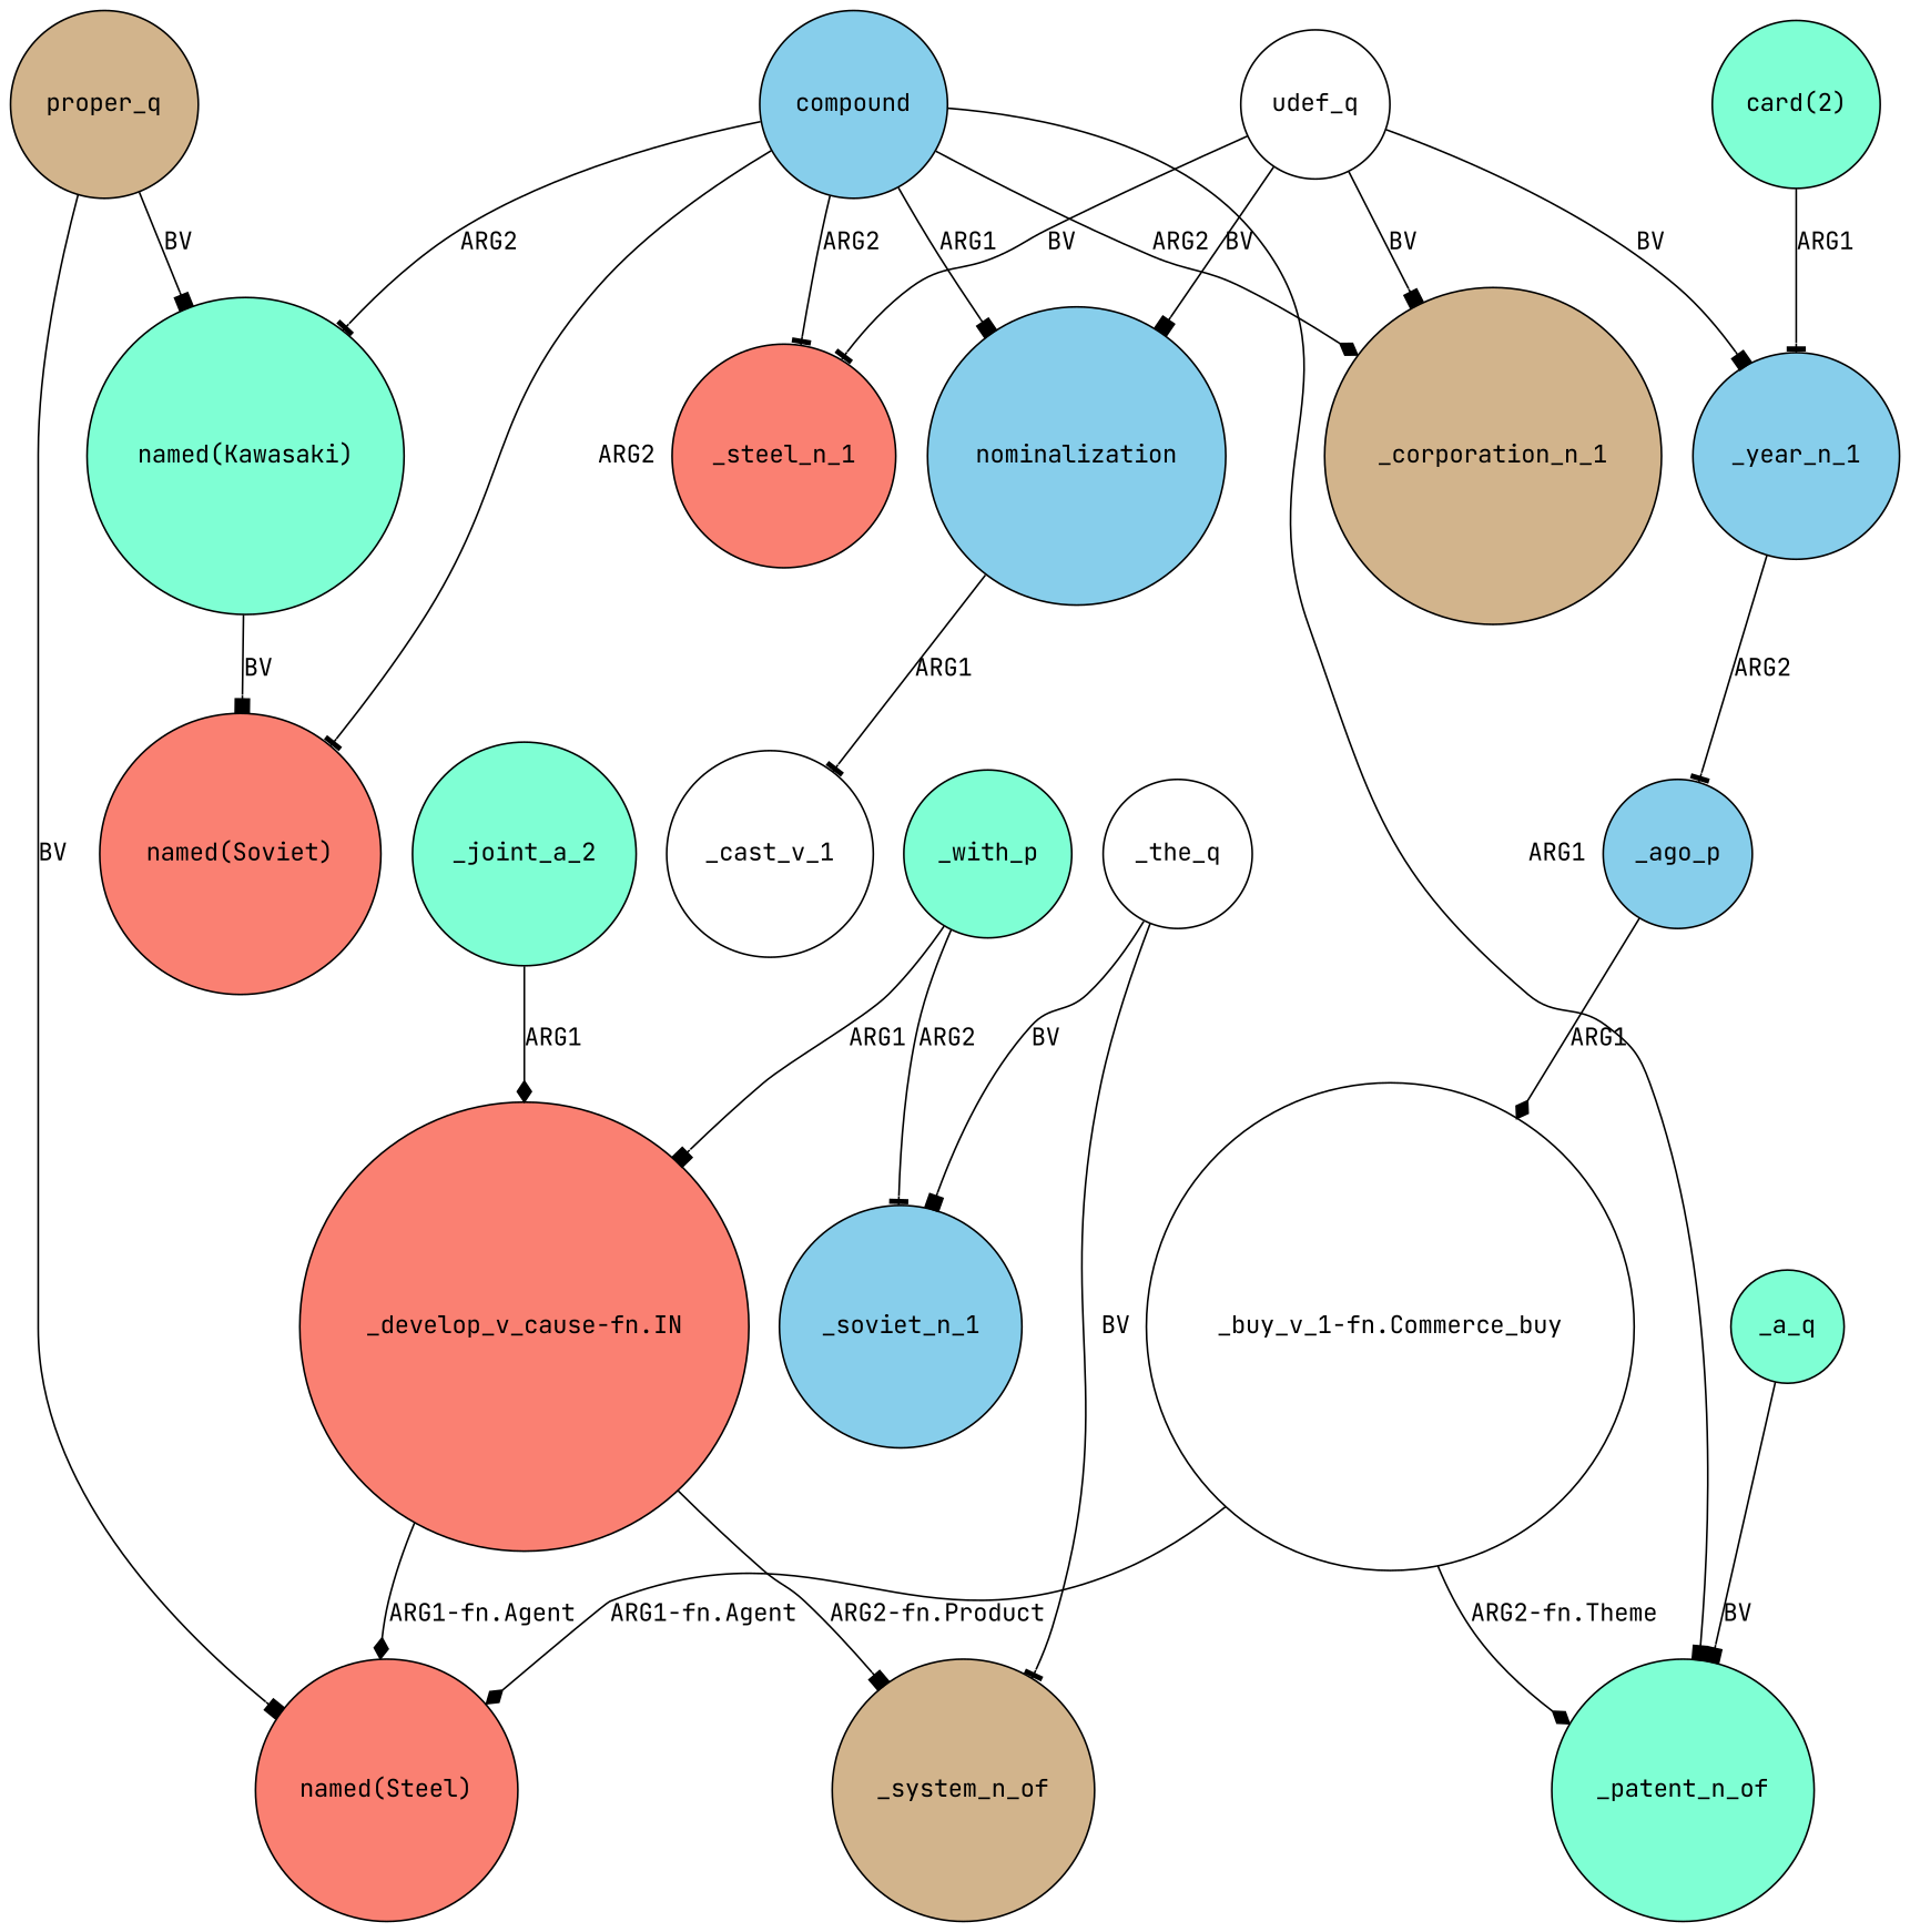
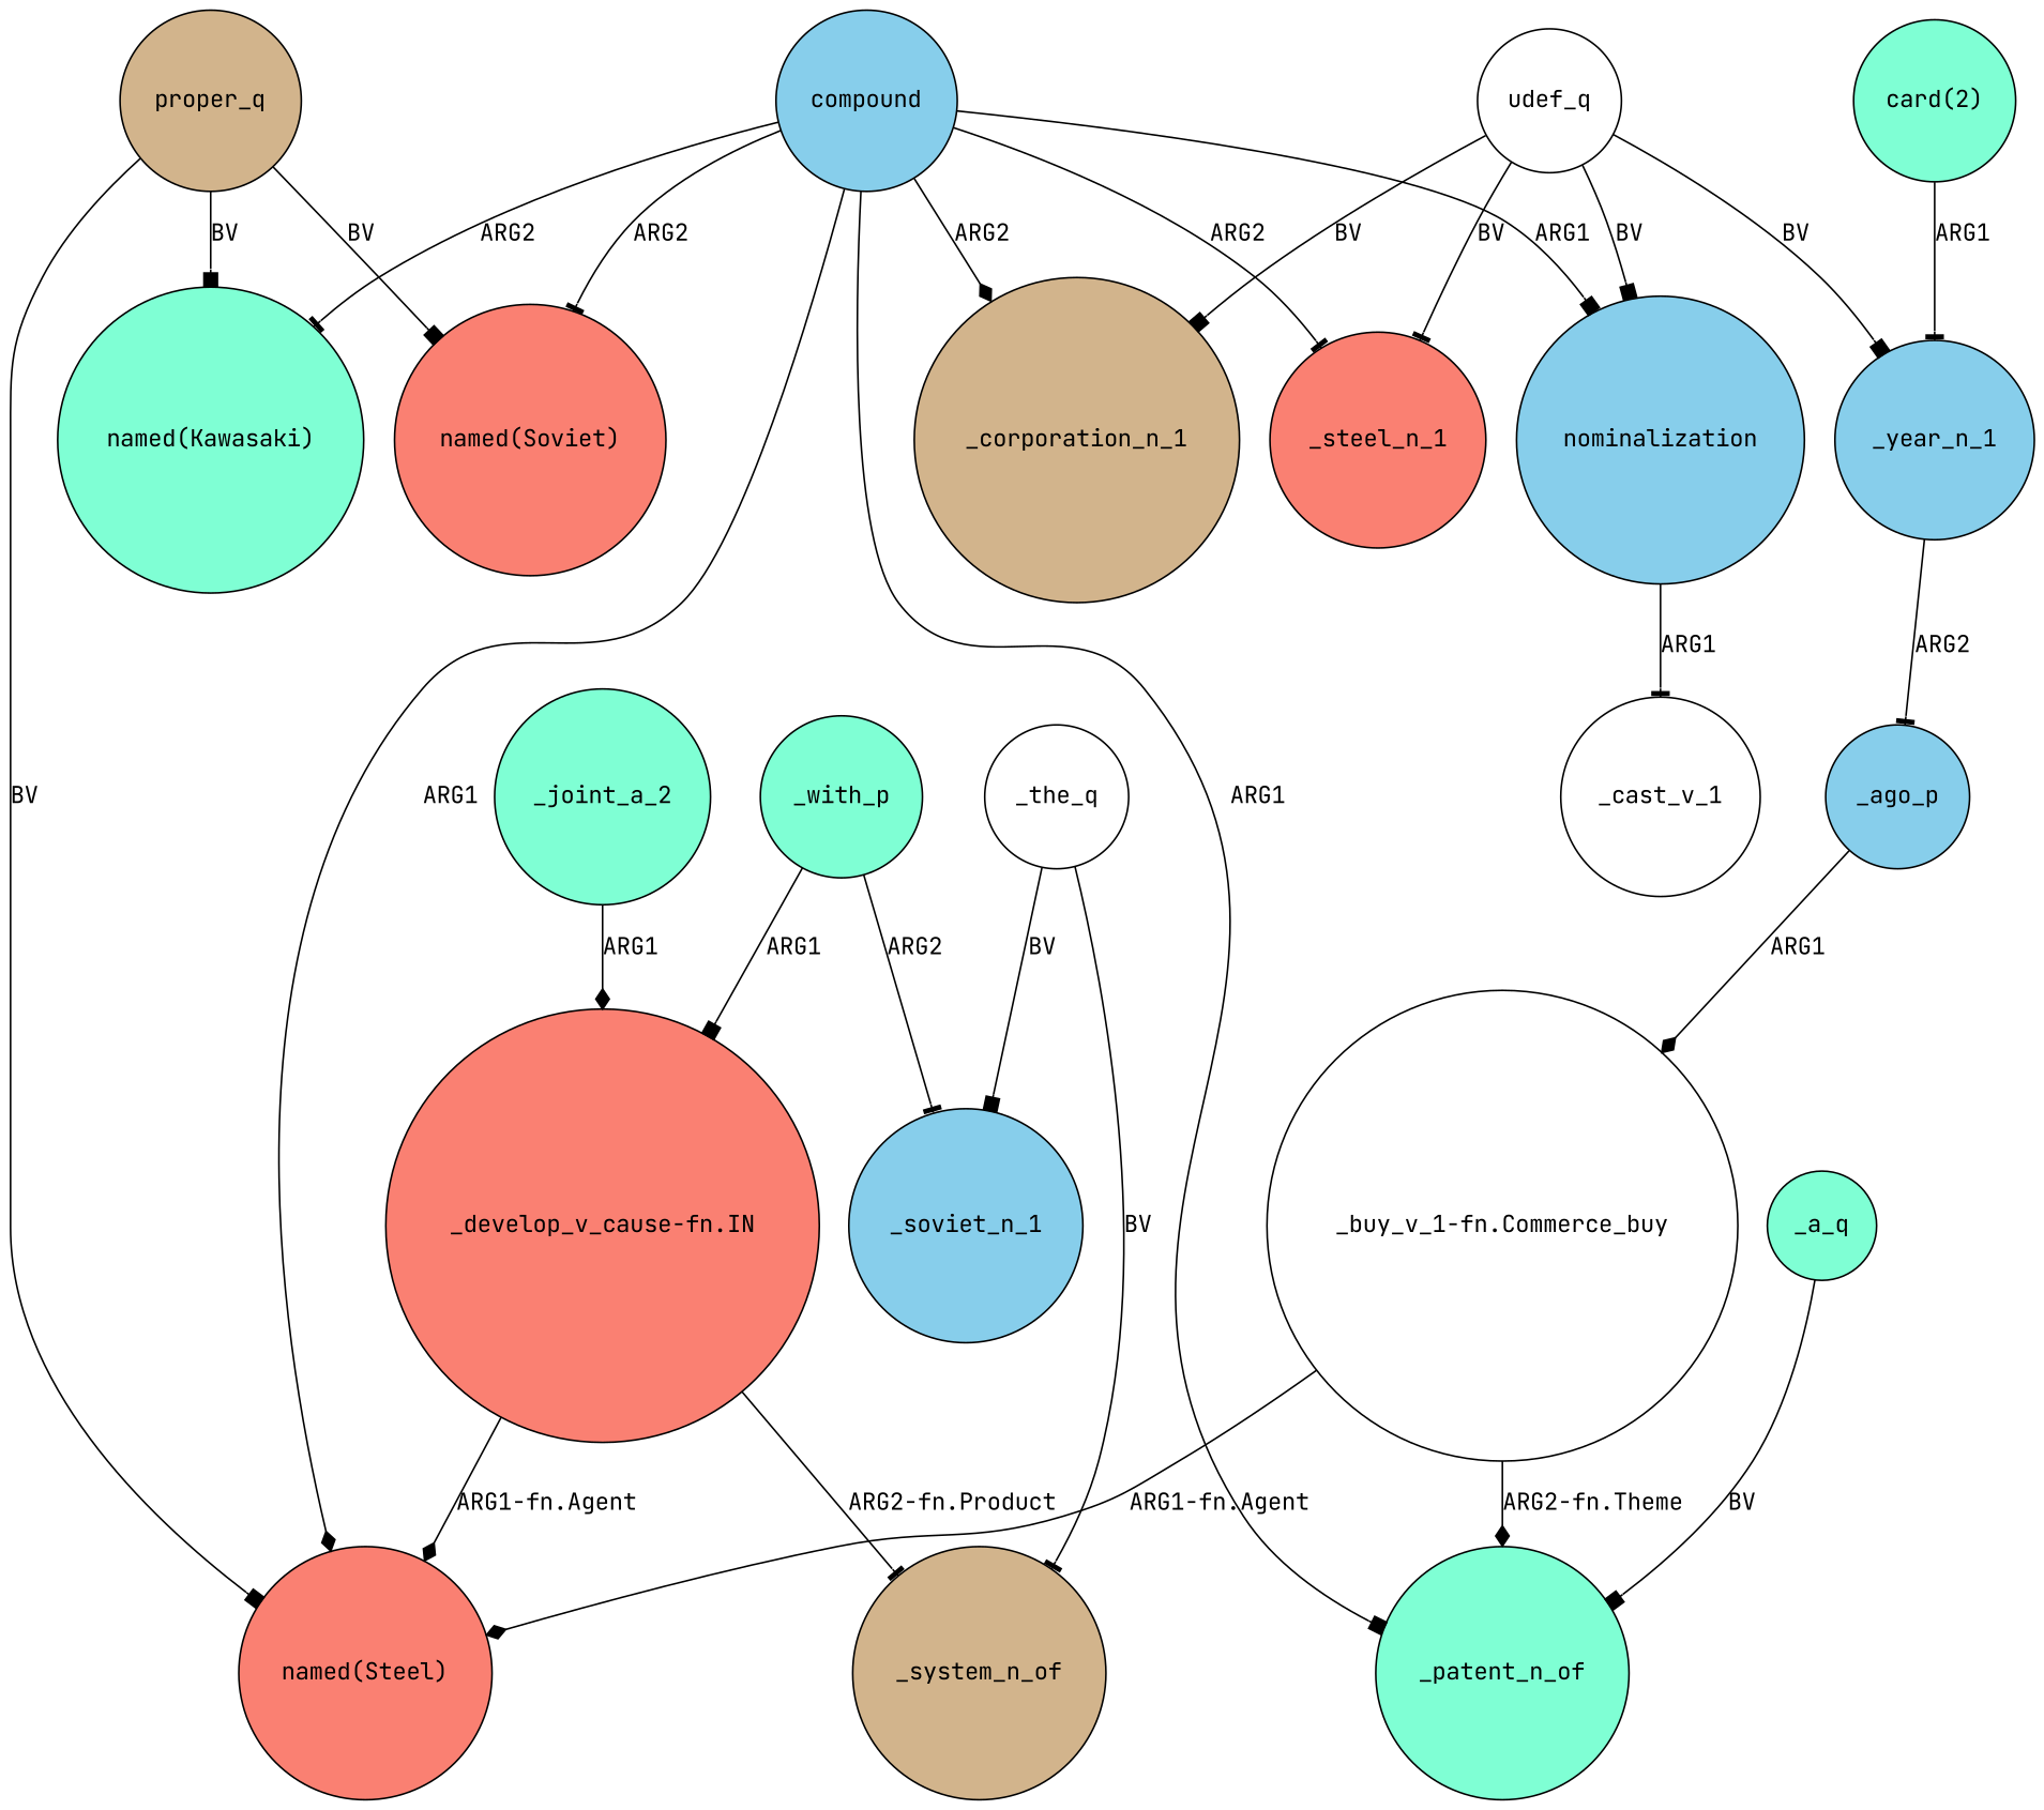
  digraph {
    fontname="JetBrains Mono"
    node [fillcolor=aquamarine fontname="JetBrains Mono" shape=circle style=filled]
    edge [arrowhead=box fontname="JetBrains Mono"]
    compound [fillcolor=skyblue]
    "named(Steel)" [fillcolor=salmon]
    "named(Kawasaki)"
    _patent_n_of
    _corporation_n_1 [fillcolor=tan]
    _steel_n_1 [fillcolor=salmon]
    "named(Soviet)" [fillcolor=salmon]
    nominalization [fillcolor=skyblue]
    _cast_v_1 [fillcolor=white]
    "_develop_v_cause-fn.IN" [fillcolor=salmon]
    _system_n_of [fillcolor=tan]
    proper_q [fillcolor=tan]
    _the_q [fillcolor=white]
    _soviet_n_1 [fillcolor=skyblue]
    udef_q [fillcolor=white]
    _year_n_1 [fillcolor=skyblue]
    _ago_p [fillcolor=skyblue]
    _with_p
    "_buy_v_1-fn.Commerce_buy" [fillcolor=white]
    n20 [label=_joint_a_2]
    _a_q
    "card(2)"
+   compound -> "named(Steel)" [arrowhead=diamond label=ARG1]
    compound -> "named(Kawasaki)" [arrowhead=tee label=ARG2]
    compound -> _patent_n_of [label=ARG1]
    compound -> _corporation_n_1 [arrowhead=diamond label=ARG2]
    compound -> _steel_n_1 [arrowhead=tee label=ARG2]
    compound -> "named(Soviet)" [arrowhead=tee label=ARG2]
    compound -> nominalization [label=ARG1]
    nominalization -> _cast_v_1 [arrowhead=tee label=ARG1]
    "_develop_v_cause-fn.IN" -> "named(Steel)" [arrowhead=diamond label="ARG1-fn.Agent"]
-   "_develop_v_cause-fn.IN" -> _system_n_of [label="ARG2-fn.Product"]
+   "_develop_v_cause-fn.IN" -> _system_n_of [arrowhead=tee label="ARG2-fn.Product"]
    proper_q -> "named(Steel)" [label=BV]
    proper_q -> "named(Kawasaki)" [label=BV]
-   "named(Kawasaki)" -> "named(Soviet)" [label=BV]
+   proper_q -> "named(Soviet)" [label=BV]
    _the_q -> _system_n_of [arrowhead=tee label=BV]
    _the_q -> _soviet_n_1 [label=BV]
    udef_q -> _corporation_n_1 [label=BV]
    udef_q -> _steel_n_1 [arrowhead=tee label=BV]
    udef_q -> nominalization [label=BV]
    udef_q -> _year_n_1 [label=BV]
    _year_n_1 -> _ago_p [arrowhead=tee label=ARG2]
    _ago_p -> "_buy_v_1-fn.Commerce_buy" [arrowhead=diamond label=ARG1]
    _with_p -> "_develop_v_cause-fn.IN" [label=ARG1]
    _with_p -> _soviet_n_1 [arrowhead=tee label=ARG2]
    "_buy_v_1-fn.Commerce_buy" -> "named(Steel)" [arrowhead=diamond label="ARG1-fn.Agent"]
    "_buy_v_1-fn.Commerce_buy" -> _patent_n_of [arrowhead=diamond label="ARG2-fn.Theme"]
    n20 -> "_develop_v_cause-fn.IN" [arrowhead=diamond label=ARG1]
    _a_q -> _patent_n_of [label=BV]
    "card(2)" -> _year_n_1 [arrowhead=tee label=ARG1]
  }
